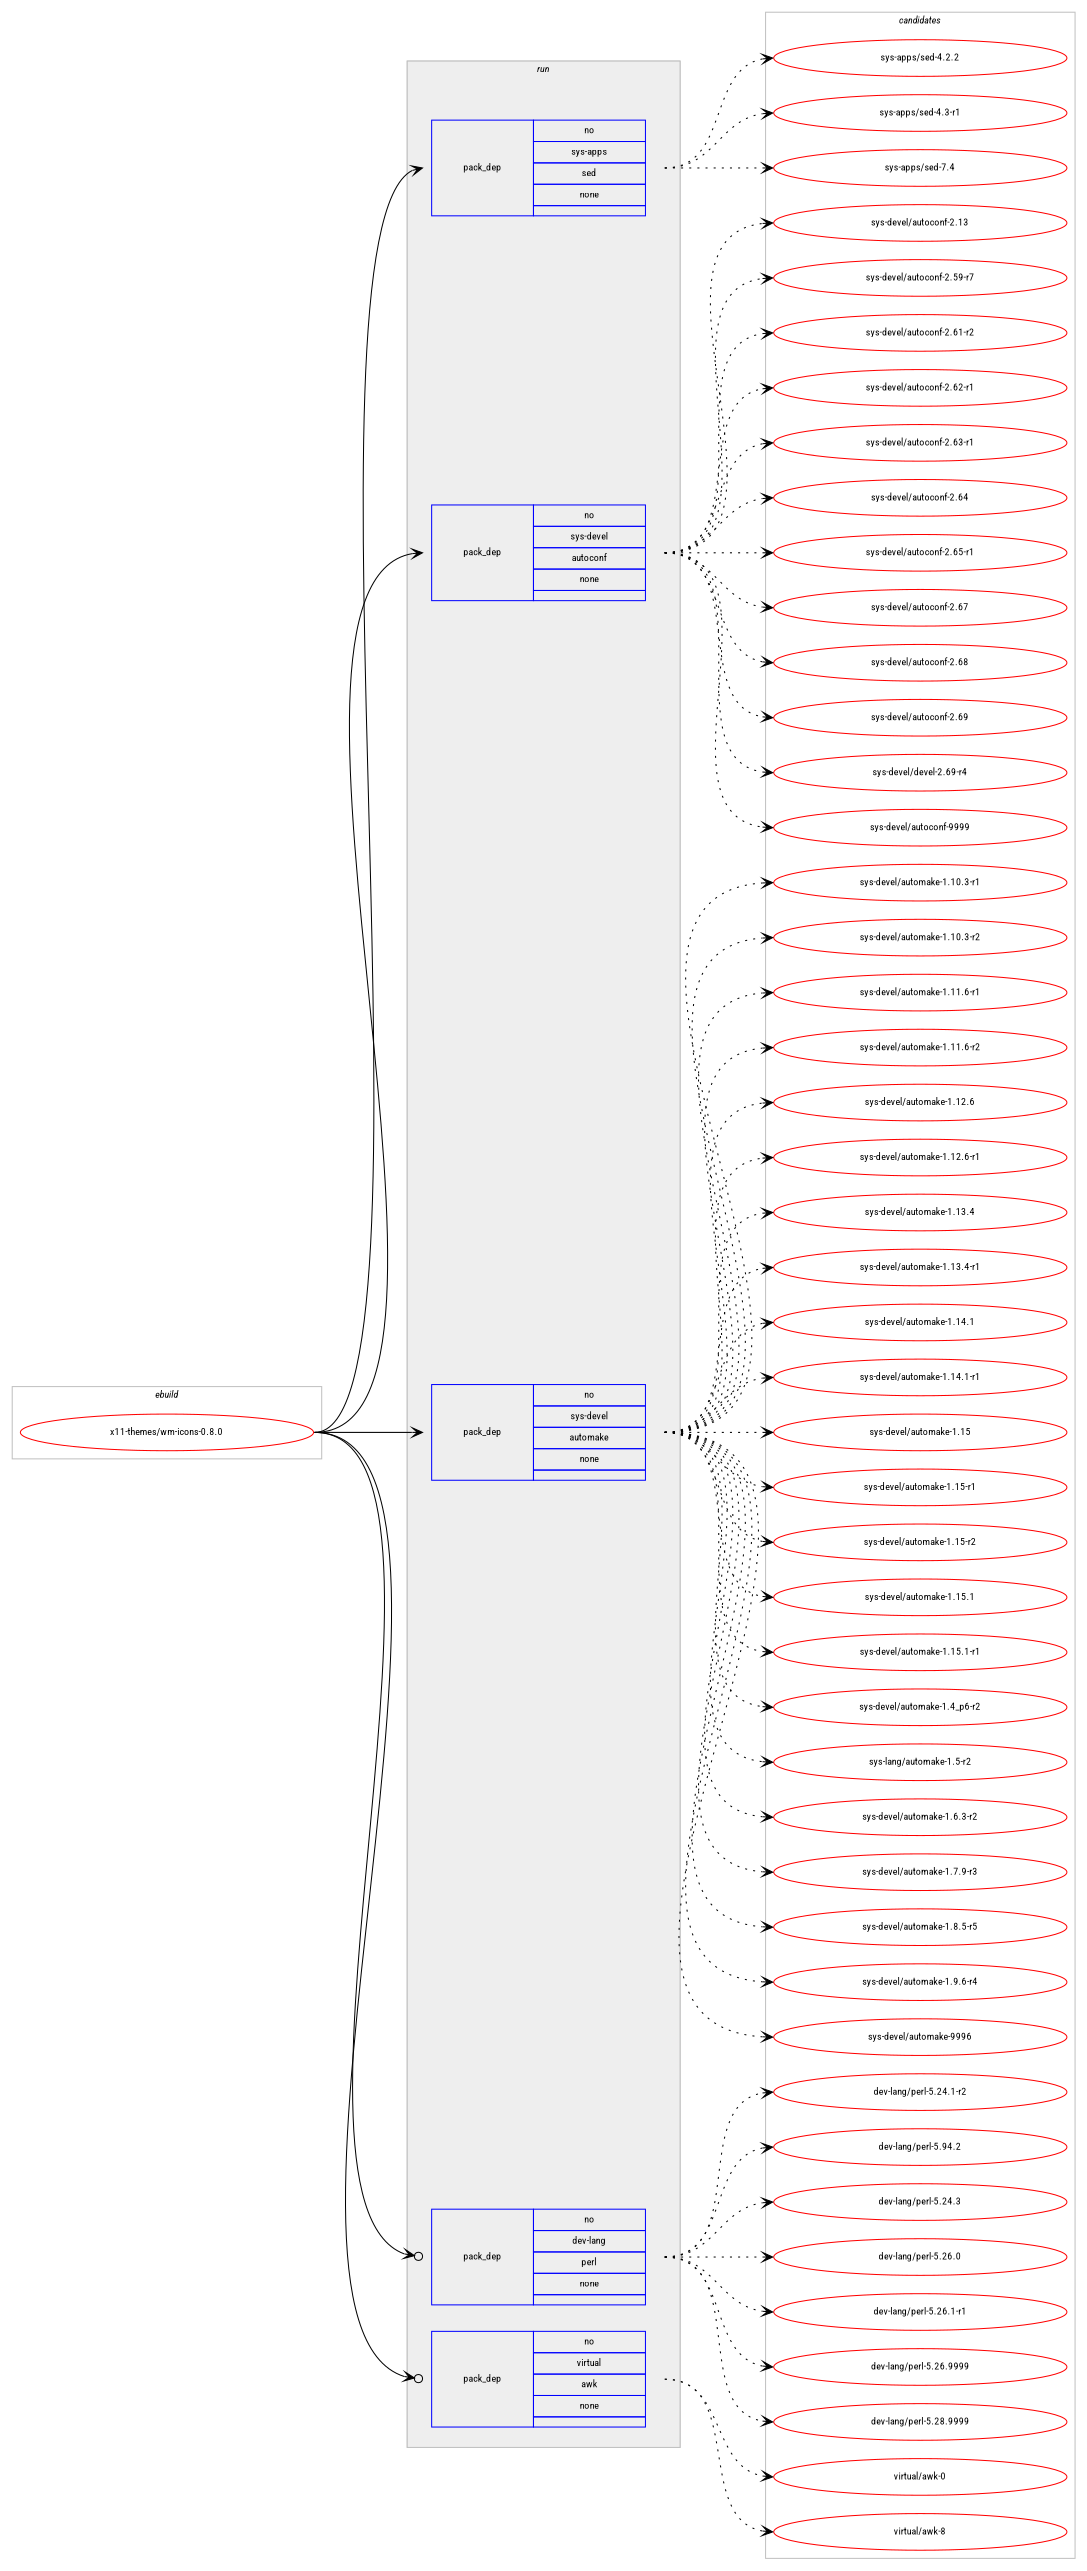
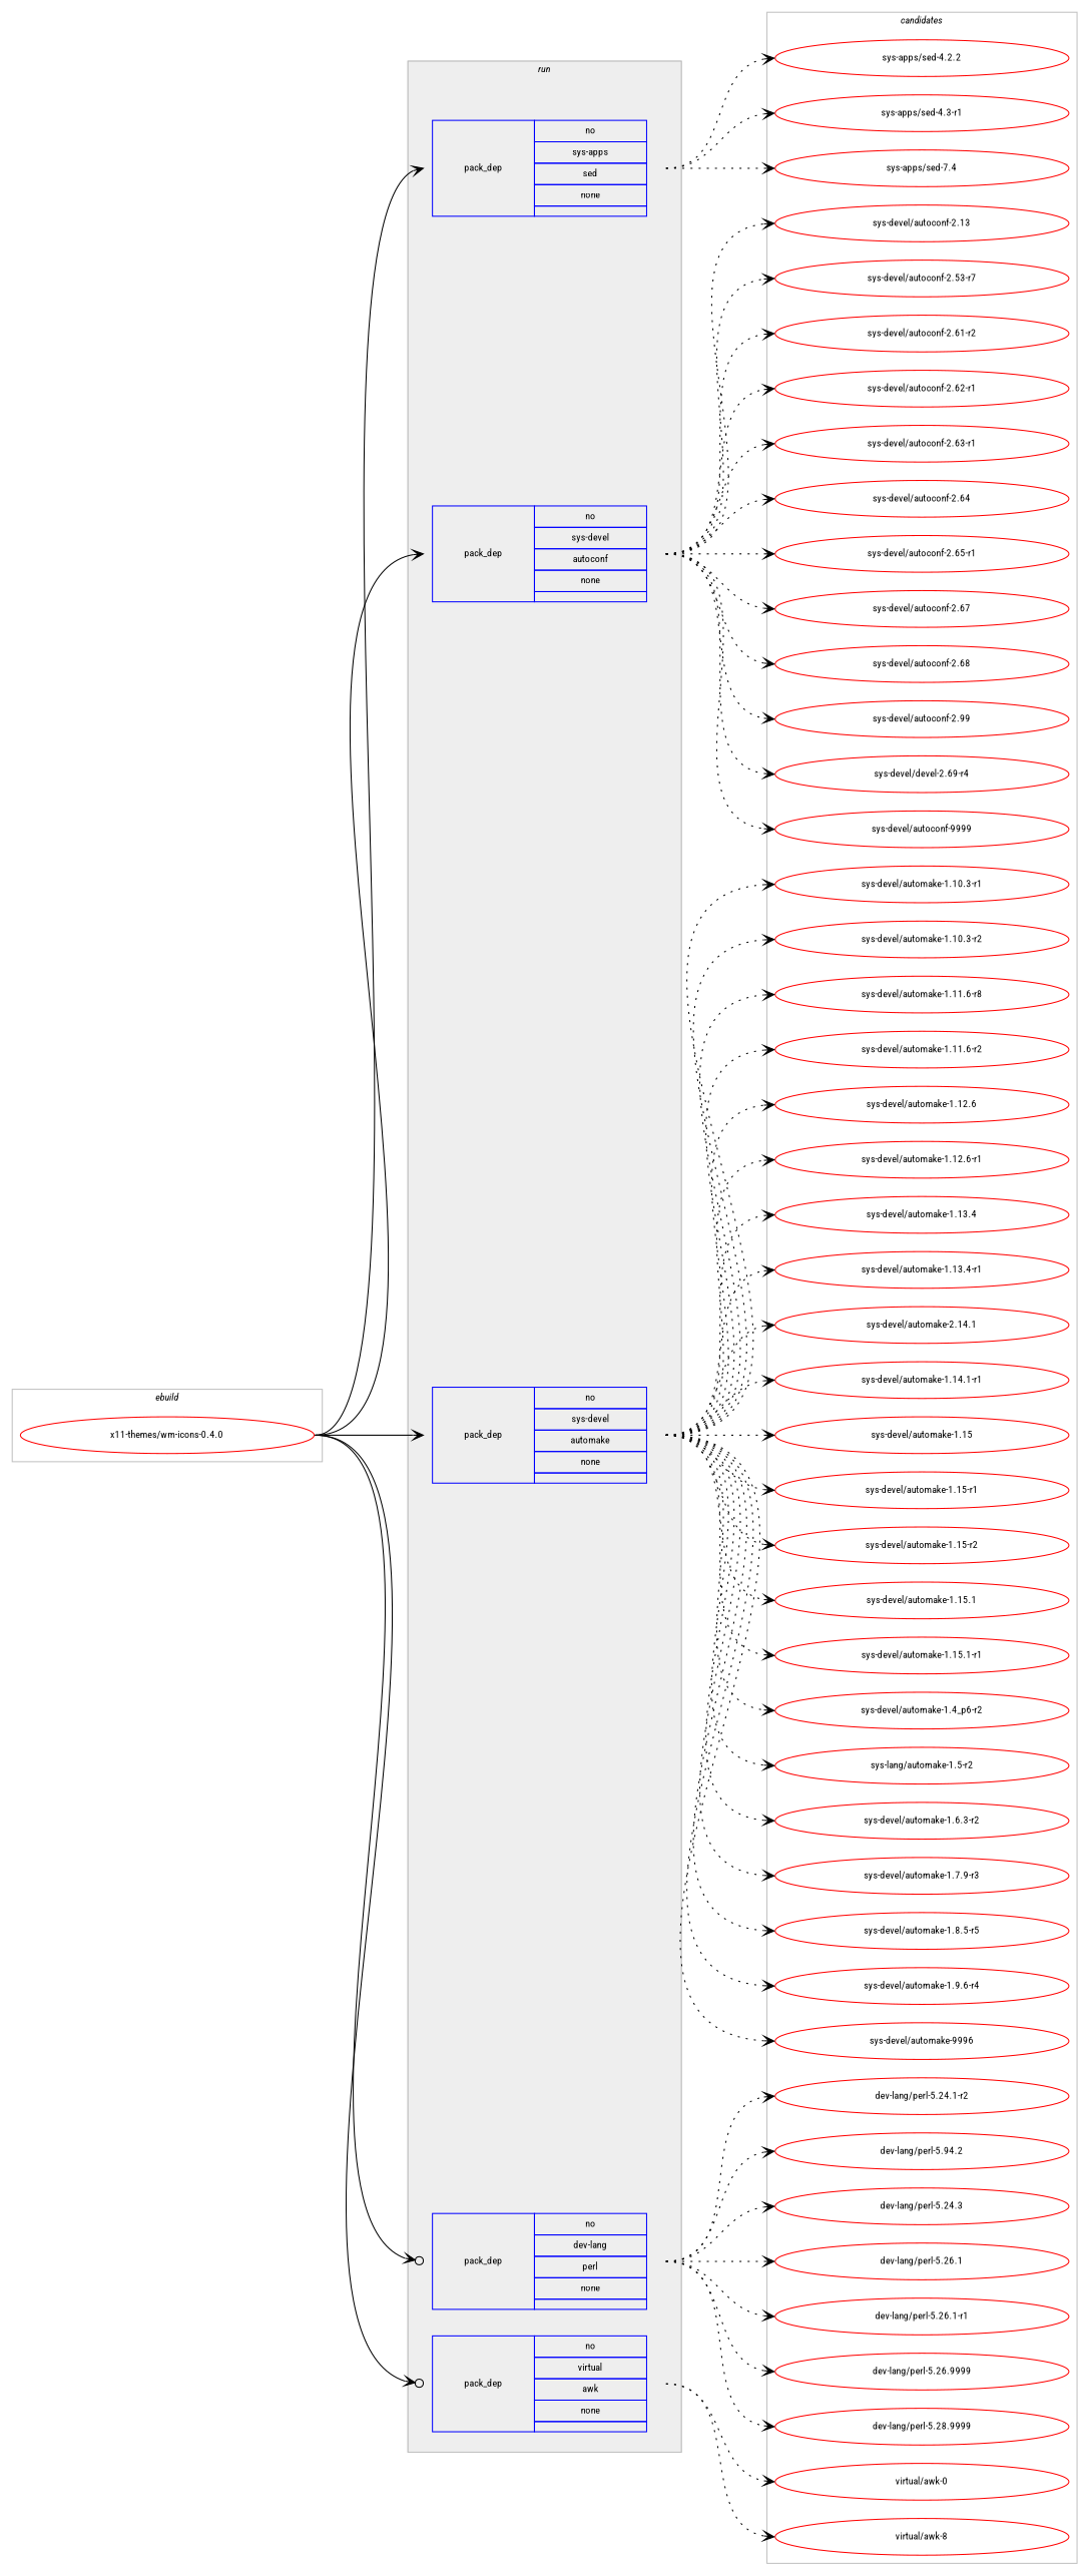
  digraph {
    compound=true
    concentrate=true
    fontname="Roboto Condensed"
    fontsize=10
    newrank=true
    rankdir=LR
    ranksep=1.5
    node [color=red fontname="Roboto Condensed" fontsize=10]
    edge [arrowhead=vee fontname="Roboto Condensed" headport=w style=dotted tailport=e weight=100]
-   n1 [label="x11-themes/wm-icons-0.8.0" width=4]
+   n1 [label="x11-themes/wm-icons-0.4.0" width=4]
    n2 [color=blue label=<<TABLE BORDER="0" CELLBORDER="1" CELLSPACING="0" CELLPADDING="4" WIDTH="220"><TR><TD ROWSPAN="6" CELLPADDING="30">pack_dep</TD></TR><TR><TD WIDTH="110">no</TD></TR><TR><TD>sys-apps</TD></TR><TR><TD>sed</TD></TR><TR><TD>none</TD></TR><TR><TD></TD></TR></TABLE>> shape=none]
    n3 [color=blue label=<<TABLE BORDER="0" CELLBORDER="1" CELLSPACING="0" CELLPADDING="4" WIDTH="220"><TR><TD ROWSPAN="6" CELLPADDING="30">pack_dep</TD></TR><TR><TD WIDTH="110">no</TD></TR><TR><TD>sys-devel</TD></TR><TR><TD>autoconf</TD></TR><TR><TD>none</TD></TR><TR><TD></TD></TR></TABLE>> shape=none]
    n4 [color=blue label=<<TABLE BORDER="0" CELLBORDER="1" CELLSPACING="0" CELLPADDING="4" WIDTH="220"><TR><TD ROWSPAN="6" CELLPADDING="30">pack_dep</TD></TR><TR><TD WIDTH="110">no</TD></TR><TR><TD>sys-devel</TD></TR><TR><TD>automake</TD></TR><TR><TD>none</TD></TR><TR><TD></TD></TR></TABLE>> shape=none]
    n5 [color=blue label=<<TABLE BORDER="0" CELLBORDER="1" CELLSPACING="0" CELLPADDING="4" WIDTH="220"><TR><TD ROWSPAN="6" CELLPADDING="30">pack_dep</TD></TR><TR><TD WIDTH="110">no</TD></TR><TR><TD>dev-lang</TD></TR><TR><TD>perl</TD></TR><TR><TD>none</TD></TR><TR><TD></TD></TR></TABLE>> shape=none]
    n6 [color=blue label=<<TABLE BORDER="0" CELLBORDER="1" CELLSPACING="0" CELLPADDING="4" WIDTH="220"><TR><TD ROWSPAN="6" CELLPADDING="30">pack_dep</TD></TR><TR><TD WIDTH="110">no</TD></TR><TR><TD>virtual</TD></TR><TR><TD>awk</TD></TR><TR><TD>none</TD></TR><TR><TD></TD></TR></TABLE>> shape=none]
    n7 [label="sys-apps/sed-4.2.2" width=4]
    n8 [label="sys-apps/sed-4.3-r1" width=4]
    n9 [label="sys-apps/sed-7.4" width=4]
    n10 [label="sys-devel/autoconf-2.13" width=4]
-   n11 [label="sys-devel/autoconf-2.59-r7" width=4]
+   n11 [label="sys-devel/autoconf-2.53-r7" width=4]
    n12 [label="sys-devel/autoconf-2.61-r2" width=4]
    n13 [label="sys-devel/autoconf-2.62-r1" width=4]
    n14 [label="sys-devel/autoconf-2.63-r1" width=4]
    n15 [label="sys-devel/autoconf-2.64" width=4]
    n16 [label="sys-devel/autoconf-2.65-r1" width=4]
    n17 [label="sys-devel/autoconf-2.67" width=4]
    n18 [label="sys-devel/autoconf-2.68" width=4]
-   n19 [label="sys-devel/autoconf-2.69" width=4]
+   n19 [label="sys-devel/autoconf-2.99" width=4]
    n20 [label="sys-devel/devel-2.69-r4" width=4]
    n21 [label="sys-devel/autoconf-9999" width=4]
    n22 [label="sys-devel/automake-1.10.3-r1" width=4]
    n23 [label="sys-devel/automake-1.10.3-r2" width=4]
-   n24 [label="sys-devel/automake-1.11.6-r1" width=4]
+   n24 [label="sys-devel/automake-1.11.6-r8" width=4]
    n25 [label="sys-devel/automake-1.11.6-r2" width=4]
    n26 [label="sys-devel/automake-1.12.6" width=4]
    n27 [label="sys-devel/automake-1.12.6-r1" width=4]
    n28 [label="sys-devel/automake-1.13.4" width=4]
    n29 [label="sys-devel/automake-1.13.4-r1" width=4]
-   n30 [label="sys-devel/automake-1.14.1" width=4]
+   n30 [label="sys-devel/automake-2.14.1" width=4]
    n31 [label="sys-devel/automake-1.14.1-r1" width=4]
    n32 [label="sys-devel/automake-1.15" width=4]
    n33 [label="sys-devel/automake-1.15-r1" width=4]
    n34 [label="sys-devel/automake-1.15-r2" width=4]
    n35 [label="sys-devel/automake-1.15.1" width=4]
    n36 [label="sys-devel/automake-1.15.1-r1" width=4]
    n37 [label="sys-devel/automake-1.4_p6-r2" width=4]
    n38 [label="sys-lang/automake-1.5-r2" width=4]
    n39 [label="sys-devel/automake-1.6.3-r2" width=4]
    n40 [label="sys-devel/automake-1.7.9-r3" width=4]
    n41 [label="sys-devel/automake-1.8.5-r5" width=4]
    n42 [label="sys-devel/automake-1.9.6-r4" width=4]
    n43 [label="sys-devel/automake-9996" width=4]
    n44 [label="dev-lang/perl-5.24.1-r2" width=4]
    n45 [label="dev-lang/perl-5.94.2" width=4]
    n46 [label="dev-lang/perl-5.24.3" width=4]
-   n47 [label="dev-lang/perl-5.26.0" width=4]
+   n47 [label="dev-lang/perl-5.26.1" width=4]
    n48 [label="dev-lang/perl-5.26.1-r1" width=4]
    n49 [label="dev-lang/perl-5.26.9999" width=4]
    n50 [label="dev-lang/perl-5.28.9999" width=4]
    n51 [label="virtual/awk-0" width=4]
    n52 [label="virtual/awk-8" width=4]
    subgraph cluster_1 {
      color=gray
      label=<<i>ebuild</i>>
      rank=same
      n1
    }
    subgraph cluster_2 {
      color=gray
      label=<<i>dependencies</i>>
      subgraph cluster_3 {
        color=gray
        fillcolor="#eeeeee"
        label=<<i>compile</i>>
        style=filled
        subgraph sub_4 {
          color=gray
          fillcolor="#eeeeee"
          label=<<i>compile</i>>
          style=filled
          n2
        }
        subgraph sub_5 {
          color=gray
          fillcolor="#eeeeee"
          label=<<i>compile</i>>
          style=filled
          n3
        }
        subgraph sub_6 {
          color=gray
          fillcolor="#eeeeee"
          label=<<i>compile</i>>
          style=filled
          n4
        }
      }
      subgraph cluster_7 {
        color=gray
        fillcolor="#eeeeee"
        label=<<i>compile and run</i>>
        style=filled
        subgraph sub_8 {
          color=gray
          fillcolor="#eeeeee"
          label=<<i>compile and run</i>>
          style=filled
          n5
        }
        subgraph sub_9 {
          color=gray
          fillcolor="#eeeeee"
          label=<<i>compile and run</i>>
          style=filled
          n6
        }
      }
      subgraph cluster_10 {
        color=gray
        fillcolor="#eeeeee"
        label=<<i>run</i>>
        style=filled
      }
    }
    subgraph cluster_11 {
      color=gray
      label=<<i>candidates</i>>
      rank=same
      subgraph sub_12 {
        color=black
        label=<<i>candidates</i>>
        nodesep=1
        rank=same
        n7
        n8
        n9
      }
      subgraph sub_13 {
        color=black
        label=<<i>candidates</i>>
        nodesep=1
        rank=same
        n10
        n11
        n12
        n13
        n14
        n15
        n16
        n17
        n18
        n19
        n20
        n21
      }
      subgraph sub_14 {
        color=black
        label=<<i>candidates</i>>
        nodesep=1
        rank=same
        n22
        n23
        n24
        n25
        n26
        n27
        n28
        n29
        n30
        n31
        n32
        n33
        n34
        n35
        n36
        n37
        n38
        n39
        n40
        n41
        n42
        n43
      }
      subgraph sub_15 {
        color=black
        label=<<i>candidates</i>>
        nodesep=1
        rank=same
        n44
        n45
        n46
        n47
        n48
        n49
        n50
      }
      subgraph sub_16 {
        color=black
        label=<<i>candidates</i>>
        nodesep=1
        rank=same
        n51
        n52
      }
    }
    n1 -> n2 [style=solid weight=20]
    n1 -> n3 [style=solid weight=20]
    n1 -> n4 [style=solid weight=20]
    n1 -> n5 [arrowhead=odotvee style=solid weight=20]
    n1 -> n6 [arrowhead=odotvee style=solid weight=20]
    n2 -> n7
    n2 -> n8
    n2 -> n9
    n3 -> n10
    n3 -> n11
    n3 -> n12
    n3 -> n13
    n3 -> n14
    n3 -> n15
    n3 -> n16
    n3 -> n17
    n3 -> n18
    n3 -> n19
    n3 -> n20
    n3 -> n21
    n4 -> n22
    n4 -> n23
    n4 -> n24
    n4 -> n25
    n4 -> n26
    n4 -> n27
    n4 -> n28
    n4 -> n29
    n4 -> n30
    n4 -> n31
    n4 -> n32
    n4 -> n33
    n4 -> n34
    n4 -> n35
    n4 -> n36
    n4 -> n37
    n4 -> n38
    n4 -> n39
    n4 -> n40
    n4 -> n41
    n4 -> n42
    n4 -> n43
    n5 -> n44
    n5 -> n45
    n5 -> n46
    n5 -> n47
    n5 -> n48
    n5 -> n49
    n5 -> n50
    n6 -> n51
    n6 -> n52
  }
